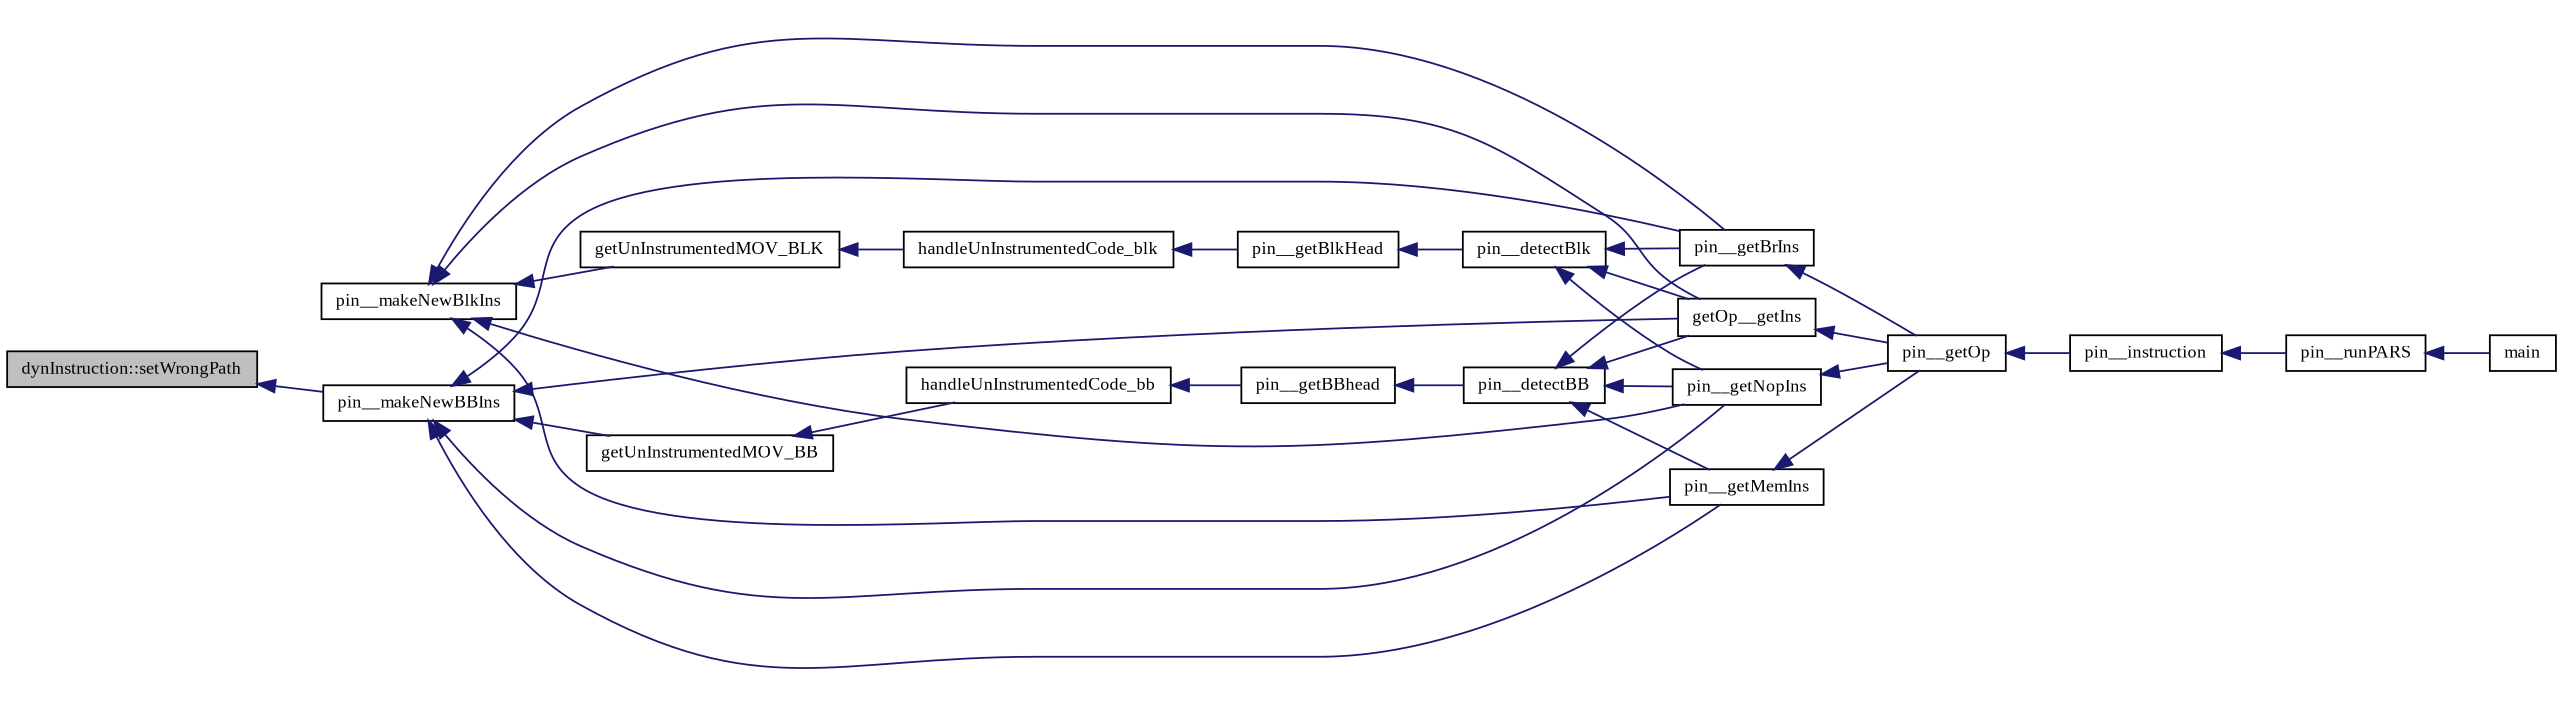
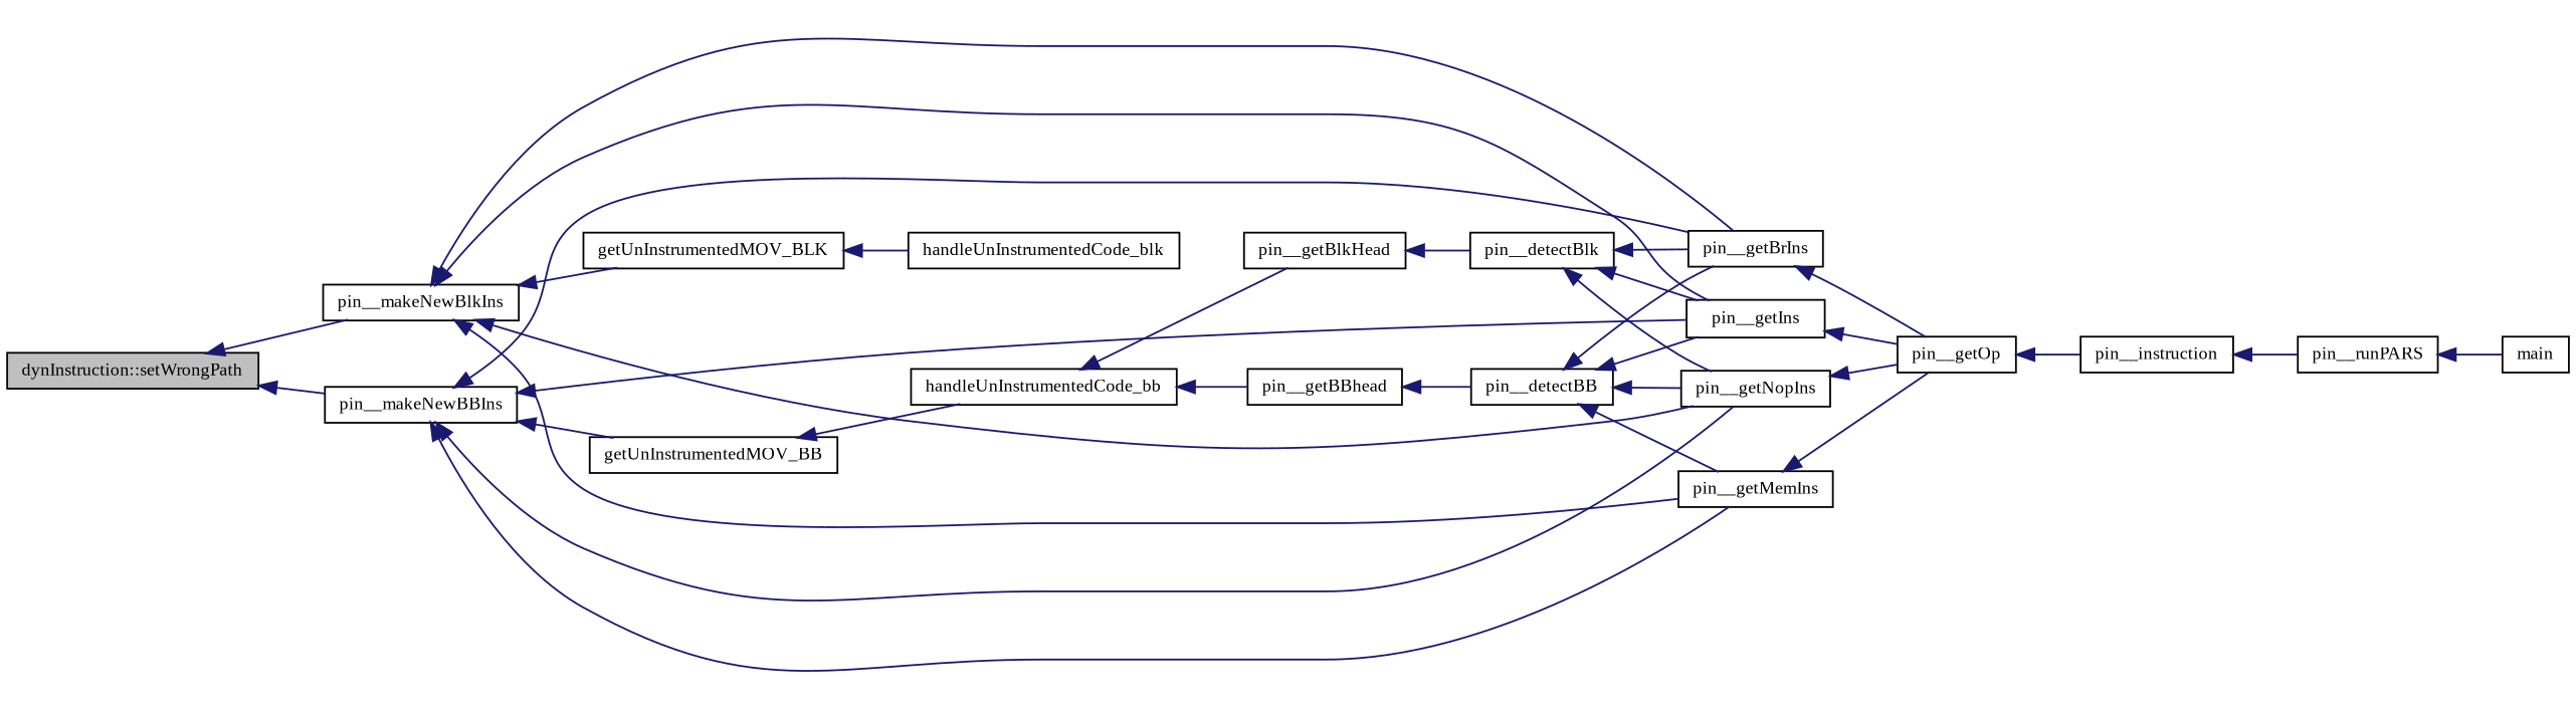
  digraph {
    fontname="Liberation Serif"
    rankdir=LR
    node [color=black fillcolor=white fontname="Liberation Serif" fontsize=10 shape=record style=filled]
    edge [color=midnightblue dir=back fontname="Liberation Serif" fontsize=10 labelfontname=Helvetica labelfontsize=10 style=solid]
    n1 [fillcolor=grey75 fontcolor=black height=0.2 label="dynInstruction::setWrongPath" width=0.4]
    n2 [height=0.2 label=pin__makeNewBBIns width=0.4]
    n3 [height=0.2 label=pin__makeNewBlkIns width=0.4]
    n4 [height=0.2 label=getUnInstrumentedMOV_BB width=0.4]
    n5 [height=0.2 label=pin__getBrIns width=0.4]
-   n6 [height=0.2 label=getOp__getIns width=0.4]
+   n6 [height=0.2 label=pin__getIns width=0.4]
    n7 [height=0.2 label=pin__getMemIns width=0.4]
    n8 [height=0.2 label=pin__getNopIns width=0.4]
    n9 [height=0.2 label=getUnInstrumentedMOV_BLK width=0.4]
    n10 [height=0.2 label=handleUnInstrumentedCode_bb width=0.4]
    n11 [height=0.2 label=pin__getOp width=0.4]
    n12 [height=0.2 label=pin__getBBhead width=0.4]
    n13 [height=0.2 label=pin__detectBB width=0.4]
    n14 [height=0.2 label=pin__instruction width=0.4]
    n15 [height=0.2 label=pin__runPARS width=0.4]
    n16 [height=0.2 label=main width=0.4]
    n17 [height=0.2 label=handleUnInstrumentedCode_blk width=0.4]
    n18 [height=0.2 label=pin__getBlkHead width=0.4]
    n19 [height=0.2 label=pin__detectBlk width=0.4]
    n1 -> n2
+   n1 -> n3
    n2 -> n4
    n2 -> n5
    n2 -> n6
    n2 -> n7
    n2 -> n8
    n3 -> n5
    n3 -> n6
    n3 -> n7
    n3 -> n8
    n3 -> n9
    n4 -> n10
    n5 -> n11
    n6 -> n11
    n7 -> n11
    n8 -> n11
    n9 -> n17
    n10 -> n12
    n11 -> n14
    n12 -> n13
    n13 -> n5
    n13 -> n6
    n13 -> n7
    n13 -> n8
    n14 -> n15
    n15 -> n16
-   n17 -> n18
+   n10 -> n18
    n18 -> n19
    n19 -> n5
    n19 -> n6
    n19 -> n8
  }
